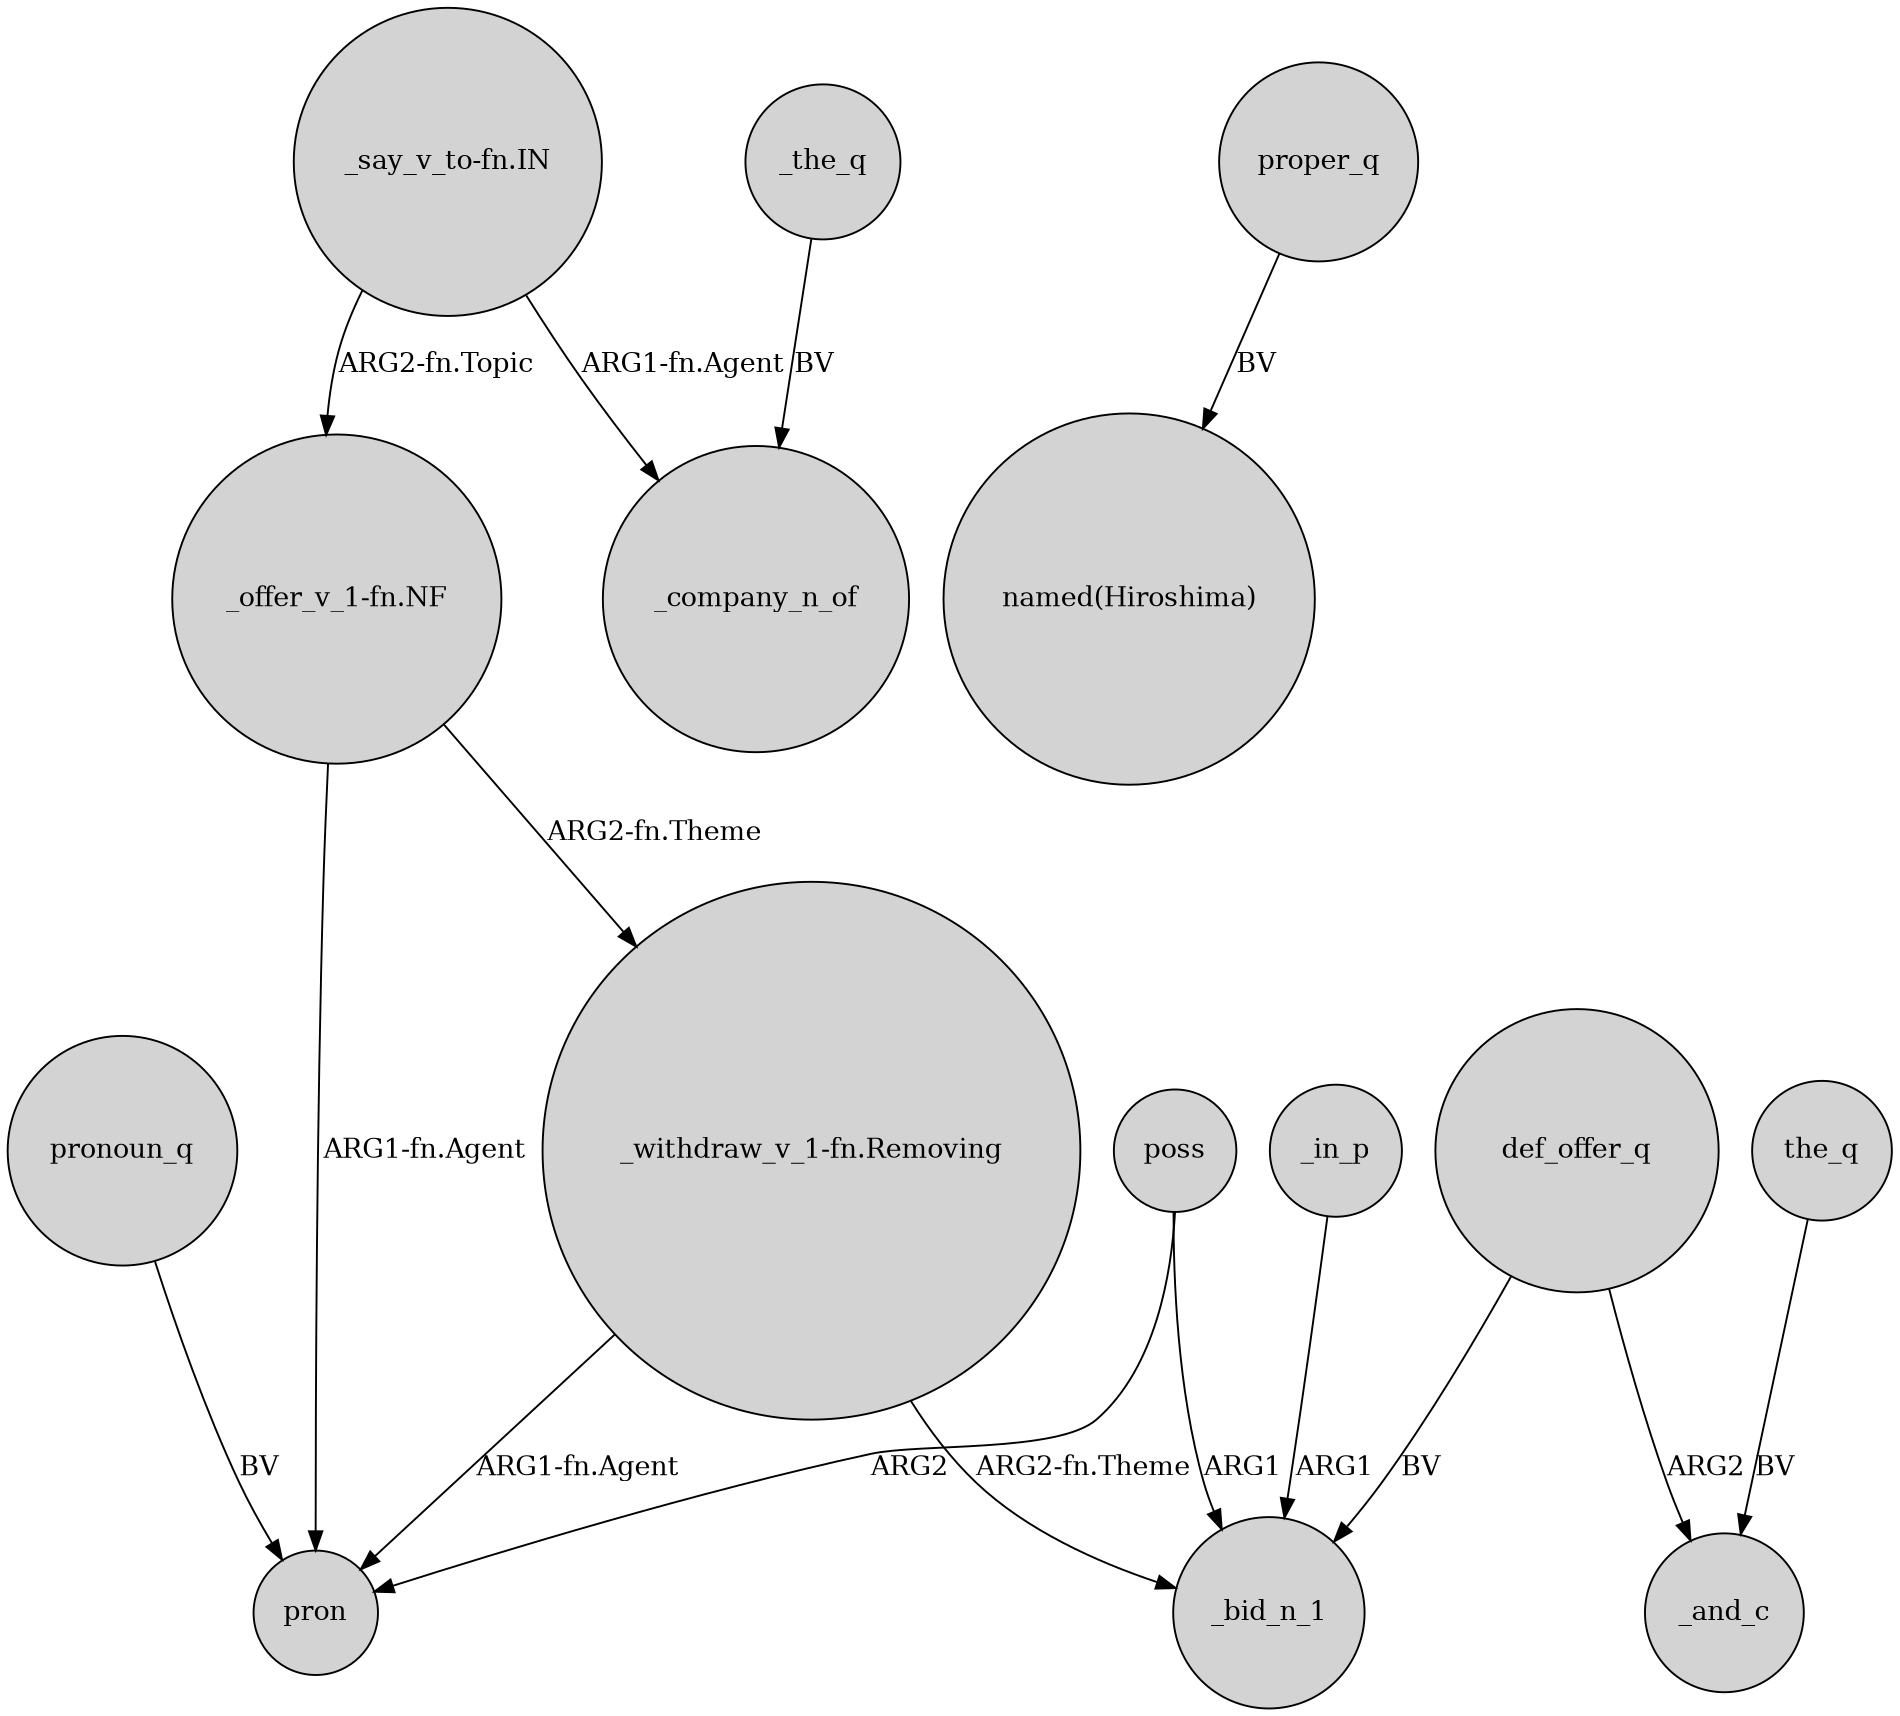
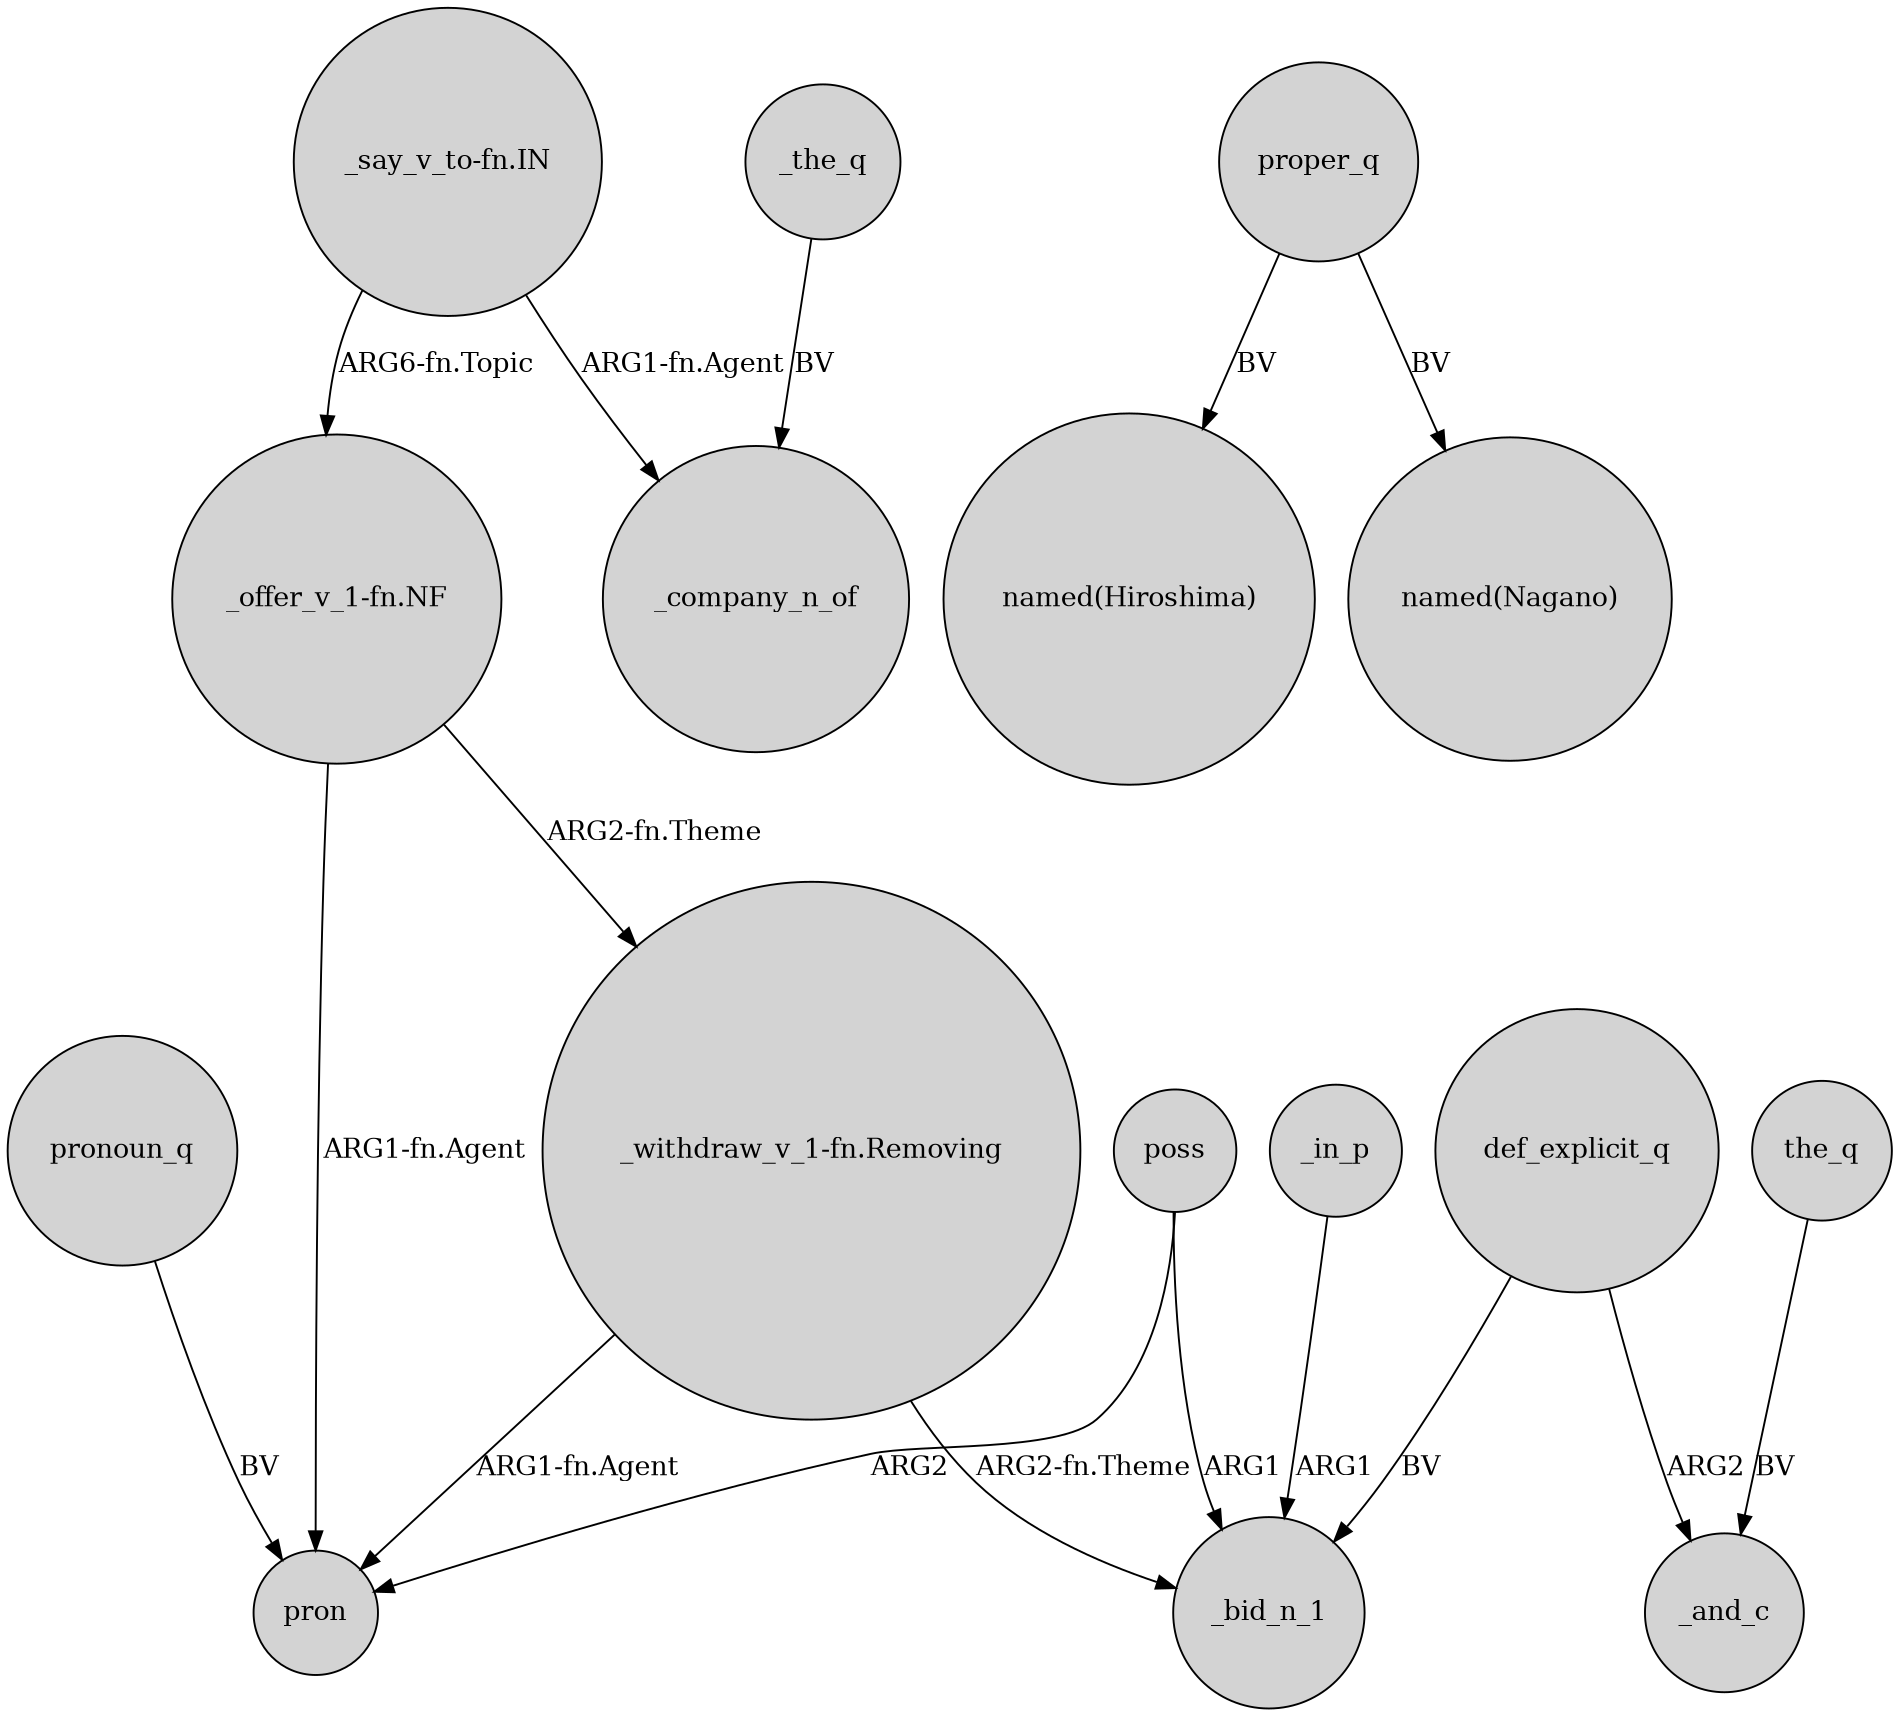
  digraph {
    node [shape=circle style=filled]
    "_offer_v_1-fn.NF"
    "_withdraw_v_1-fn.Removing"
    pron
    _bid_n_1
    proper_q
    "named(Hiroshima)"
+   "named(Nagano)"
    "_say_v_to-fn.IN"
    _company_n_of
    pronoun_q
    poss
    n12 [label=the_q]
    _and_c
    _the_q
    _in_p
-   def_explicit_q [label=def_offer_q]
+   def_explicit_q
    "_offer_v_1-fn.NF" -> "_withdraw_v_1-fn.Removing" [label="ARG2-fn.Theme"]
    "_offer_v_1-fn.NF" -> pron [label="ARG1-fn.Agent"]
    "_withdraw_v_1-fn.Removing" -> pron [label="ARG1-fn.Agent"]
    "_withdraw_v_1-fn.Removing" -> _bid_n_1 [label="ARG2-fn.Theme"]
    proper_q -> "named(Hiroshima)" [label=BV]
-   "_say_v_to-fn.IN" -> "_offer_v_1-fn.NF" [label="ARG2-fn.Topic"]
+   proper_q -> "named(Nagano)" [label=BV]
+   "_say_v_to-fn.IN" -> "_offer_v_1-fn.NF" [label="ARG6-fn.Topic"]
    "_say_v_to-fn.IN" -> _company_n_of [label="ARG1-fn.Agent"]
    pronoun_q -> pron [label=BV]
    poss -> pron [label=ARG2]
    poss -> _bid_n_1 [label=ARG1]
    n12 -> _and_c [label=BV]
    _the_q -> _company_n_of [label=BV]
    _in_p -> _bid_n_1 [label=ARG1]
    def_explicit_q -> _bid_n_1 [label=BV]
    def_explicit_q -> _and_c [label=ARG2]
  }
